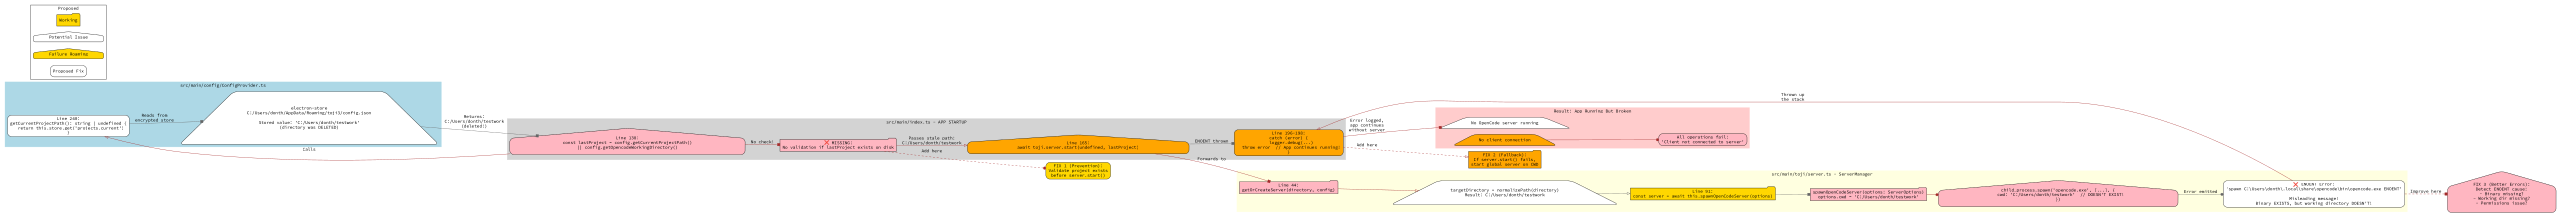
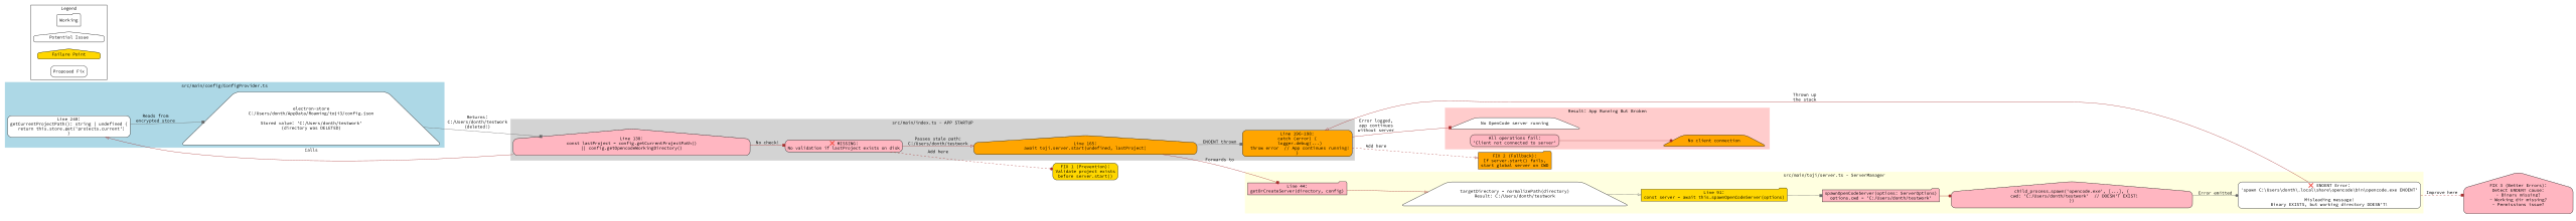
  digraph {
    fontname="Source Code Pro"
    rankdir=LR
    node [fillcolor=lightpink fontname="Source Code Pro" shape=box style="rounded,filled"]
    edge [arrowhead=box color=brown fontname="Source Code Pro"]
    n1 [label="Line 138:\nconst lastProject = config.getCurrentProjectPath()\n|| config.getOpencodeWorkingDirectory()" shape=house]
-   n2 [label="❌ MISSING:\nNo validation if lastProject exists on disk" shape=folder]
+   n2 [label="❌ MISSING:\nNo validation if lastProject exists on disk"]
    n3 [fillcolor=orange label="Line 165:\nawait toji.server.start(undefined, lastProject)" shape=house]
    n4 [fillcolor=orange label="Line 196-198:\ncatch (error) {\n  logger.debug(...)\n  throw error  // App continues running!\n}"]
    n5 [fillcolor=white label="Line 240:\ngetCurrentProjectPath(): string | undefined {\n  return this.store.get('projects.current')\n}"]
    n6 [fillcolor=white label="electron-store\nC:/Users/donth/AppData/Roaming/toji3/config.json\n\nStored value: 'C:/Users/donth/testwork'\n(directory was DELETED)" shape=trapezium]
    n7 [label="Line 44:\ngetOrCreateServer(directory, config)" shape=folder]
    n8 [fillcolor=white label="targetDirectory = normalizePath(directory)\nResult: C:/Users/donth/testwork" shape=trapezium]
    n9 [fillcolor=gold label="Line 91:\nconst server = await this.spawnOpenCodeServer(options)" shape=folder]
    n10 [label="spawnOpenCodeServer(options: ServerOptions)\noptions.cwd = 'C:/Users/donth/testwork'" shape=folder]
    n11 [label="child_process.spawn('opencode.exe', [...], {\n  cwd: 'C:/Users/donth/testwork'  // DOESN'T EXIST!\n})" shape=house]
    n12 [fillcolor=white label="❌ ENOENT Error:\n'spawn C:\\Users\\donth\\.local\\share\\opencode\\bin\\opencode.exe ENOENT'\n\nMisleading message!\nBinary EXISTS, but working directory DOESN'T!"]
    n13 [fillcolor=white label="No OpenCode server running" shape=trapezium]
    n14 [fillcolor=orange label="No client connection" shape=trapezium]
    n15 [label="All operations fail:\n'Client not connected to server'"]
-   n16 [fillcolor=gold label=Working shape=folder]
+   n16 [fillcolor=white label=Working shape=folder]
    n17 [fillcolor=white label="Potential Issue" shape=house]
-   n18 [fillcolor=gold label="Failure Roaming" shape=house]
+   n18 [fillcolor=gold label="Failure Point" shape=house]
    n19 [fillcolor=white label="Proposed Fix"]
    n20 [fillcolor=gold label="FIX 1 (Prevention):\nValidate project exists\nbefore server.start()"]
    n21 [fillcolor=orange label="FIX 2 (Fallback):\nIf server.start() fails,\nstart global server on CWD" shape=folder]
    n22 [label="FIX 3 (Better Errors):\nDetect ENOENT cause:\n- Binary missing?\n- Working dir missing?\n- Permissions issue?" shape=house]
    subgraph cluster_1 {
      color=lightgrey
      label="src/main/index.ts - APP STARTUP"
      style=filled
      n1
      n2
      n3
      n4
    }
    subgraph cluster_2 {
      color=lightblue
      label="src/main/config/ConfigProvider.ts"
      style=filled
      n5
      n6
    }
    subgraph cluster_3 {
      color=lightyellow
      label="src/main/toji/server.ts - ServerManager"
      style=filled
      n7
      n8
      n9
      n10
      n11
      n12
    }
    subgraph cluster_4 {
      color="#ffcccc"
      label="Result: App Running But Broken"
      style=filled
      n13
      n14
      n15
    }
    subgraph cluster_5 {
-     label=Proposed
+     label=Legend
      rank=sink
      n16
      n17
      n18
      n19
    }
    n1 -> n2 [label="No check!"]
    n1 -> n5 [arrowhead=onormal label=Calls]
    n2 -> n3 [arrowhead=onormal label="Passes stale path:\nC:/Users/donth/testwork"]
    n2 -> n20 [arrowhead=dot label="Add here" style=dashed]
    n3 -> n4 [color=gray40 label="ENOENT thrown"]
    n3 -> n7 [label="Forwards to"]
    n4 -> n13 [label="Error logged,\napp continues\nwithout server"]
    n4 -> n21 [arrowhead=onormal label="Add here" style=dashed]
    n5 -> n6 [color=gray40 label="Reads from\nencrypted store"]
    n6 -> n1 [color=gray40 label="Returns:\nC:/Users/donth/testwork\n(deleted!)"]
    n7 -> n8 [arrowhead=onormal]
    n8 -> n9 [arrowhead=onormal color=gray40]
    n9 -> n10 [color=gray40]
    n10 -> n11 [arrowhead=dot]
    n11 -> n12 [arrowhead=dot color=gray40 label="Error emitted"]
    n12 -> n4 [arrowhead=onormal label="Thrown up\nthe stack"]
    n12 -> n22 [label="Improve here" style=dashed]
-   n14 -> n15 [arrowhead=dot]
+   n15 -> n14 [arrowhead=dot]
  }
